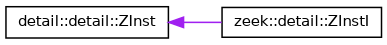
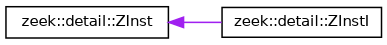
  digraph {
    rankdir=LR
    node [color=black fillcolor=white fontname=Helvetica fontsize=10 shape=record style=filled]
-   n1 [height=0.2 label="detail::detail::ZInst" width=0.4]
+   n1 [height=0.2 label="zeek::detail::ZInst" width=0.4]
    n2 [height=0.2 label="zeek::detail::ZInstI" width=0.4]
    n1 -> n2 [color=purple dir=back fontname=Helvetica fontsize=10 labelfontname=Helvetica labelfontsize=10 style=solid]
  }
